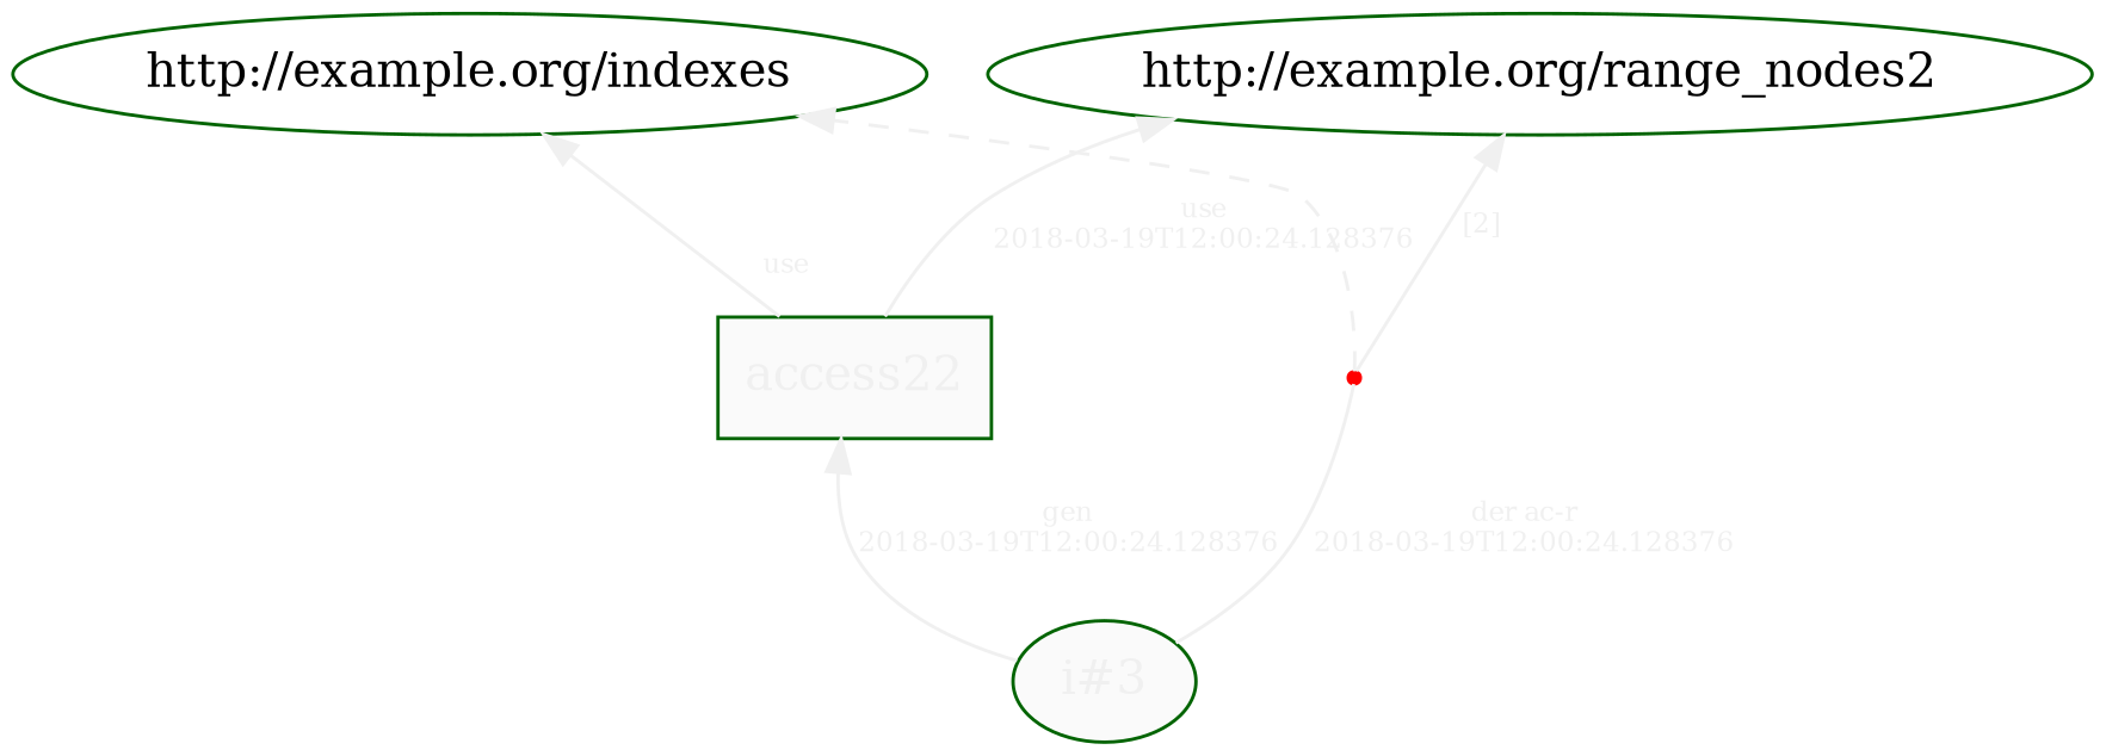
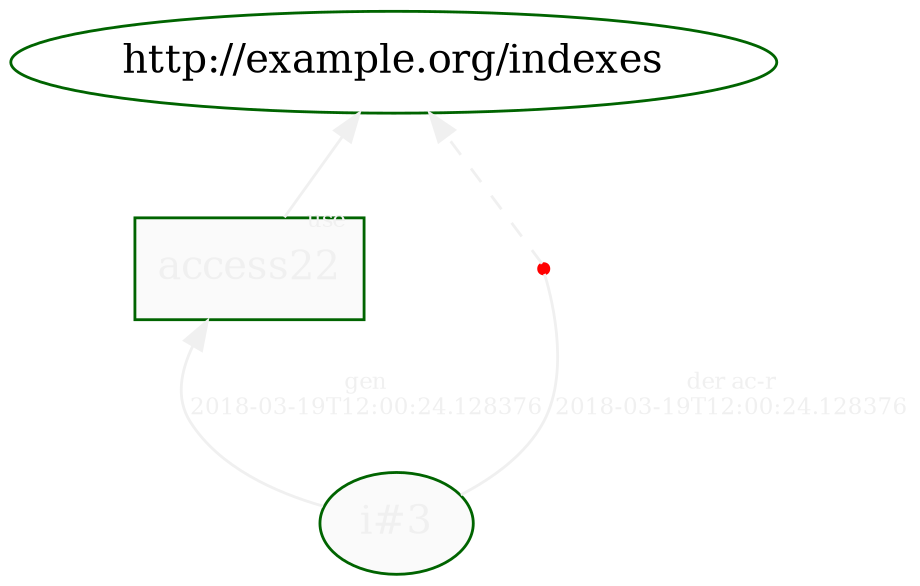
  digraph {
    rankdir=BT
    fontname="DejaVu Serif"
    node [color=darkgreen fontcolor="#F0F0F0" fontname="DejaVu Serif"]
    edge [angle=60.0 color="#F0F0F0" distance=1.5 fontcolor="#F0F0F0" fontsize=8 rotation=20 fontname="DejaVu Serif"]
    n1 [fillcolor="#FAFAFA" label="i#3" style=filled]
    n2 [fillcolor="#FAFAFA" label=access22 shape=polygon sides=4 style=filled]
    bn0 [color=red shape=point]
    "http://example.org/indexes" [fontcolor=""]
-   "http://example.org/range_nodes2" [fontcolor=""]
    n1 -> n2 [label="gen\n2018-03-19T12:00:24.128376"]
    n1 -> bn0 [arrowhead=none label="der ac-r\n2018-03-19T12:00:24.128376"]
    n2 -> "http://example.org/indexes" [labelangle=60.0 labeldistance=1.5 labelfontsize=8 taillabel=use angle="" distance="" fontsize=""]
-   n2 -> "http://example.org/range_nodes2" [label="use\n2018-03-19T12:00:24.128376"]
    bn0 -> "http://example.org/indexes" [style=dashed angle="" distance="" fontsize="" rotation=""]
-   bn0 -> "http://example.org/range_nodes2" [label="[2]"]
  }
